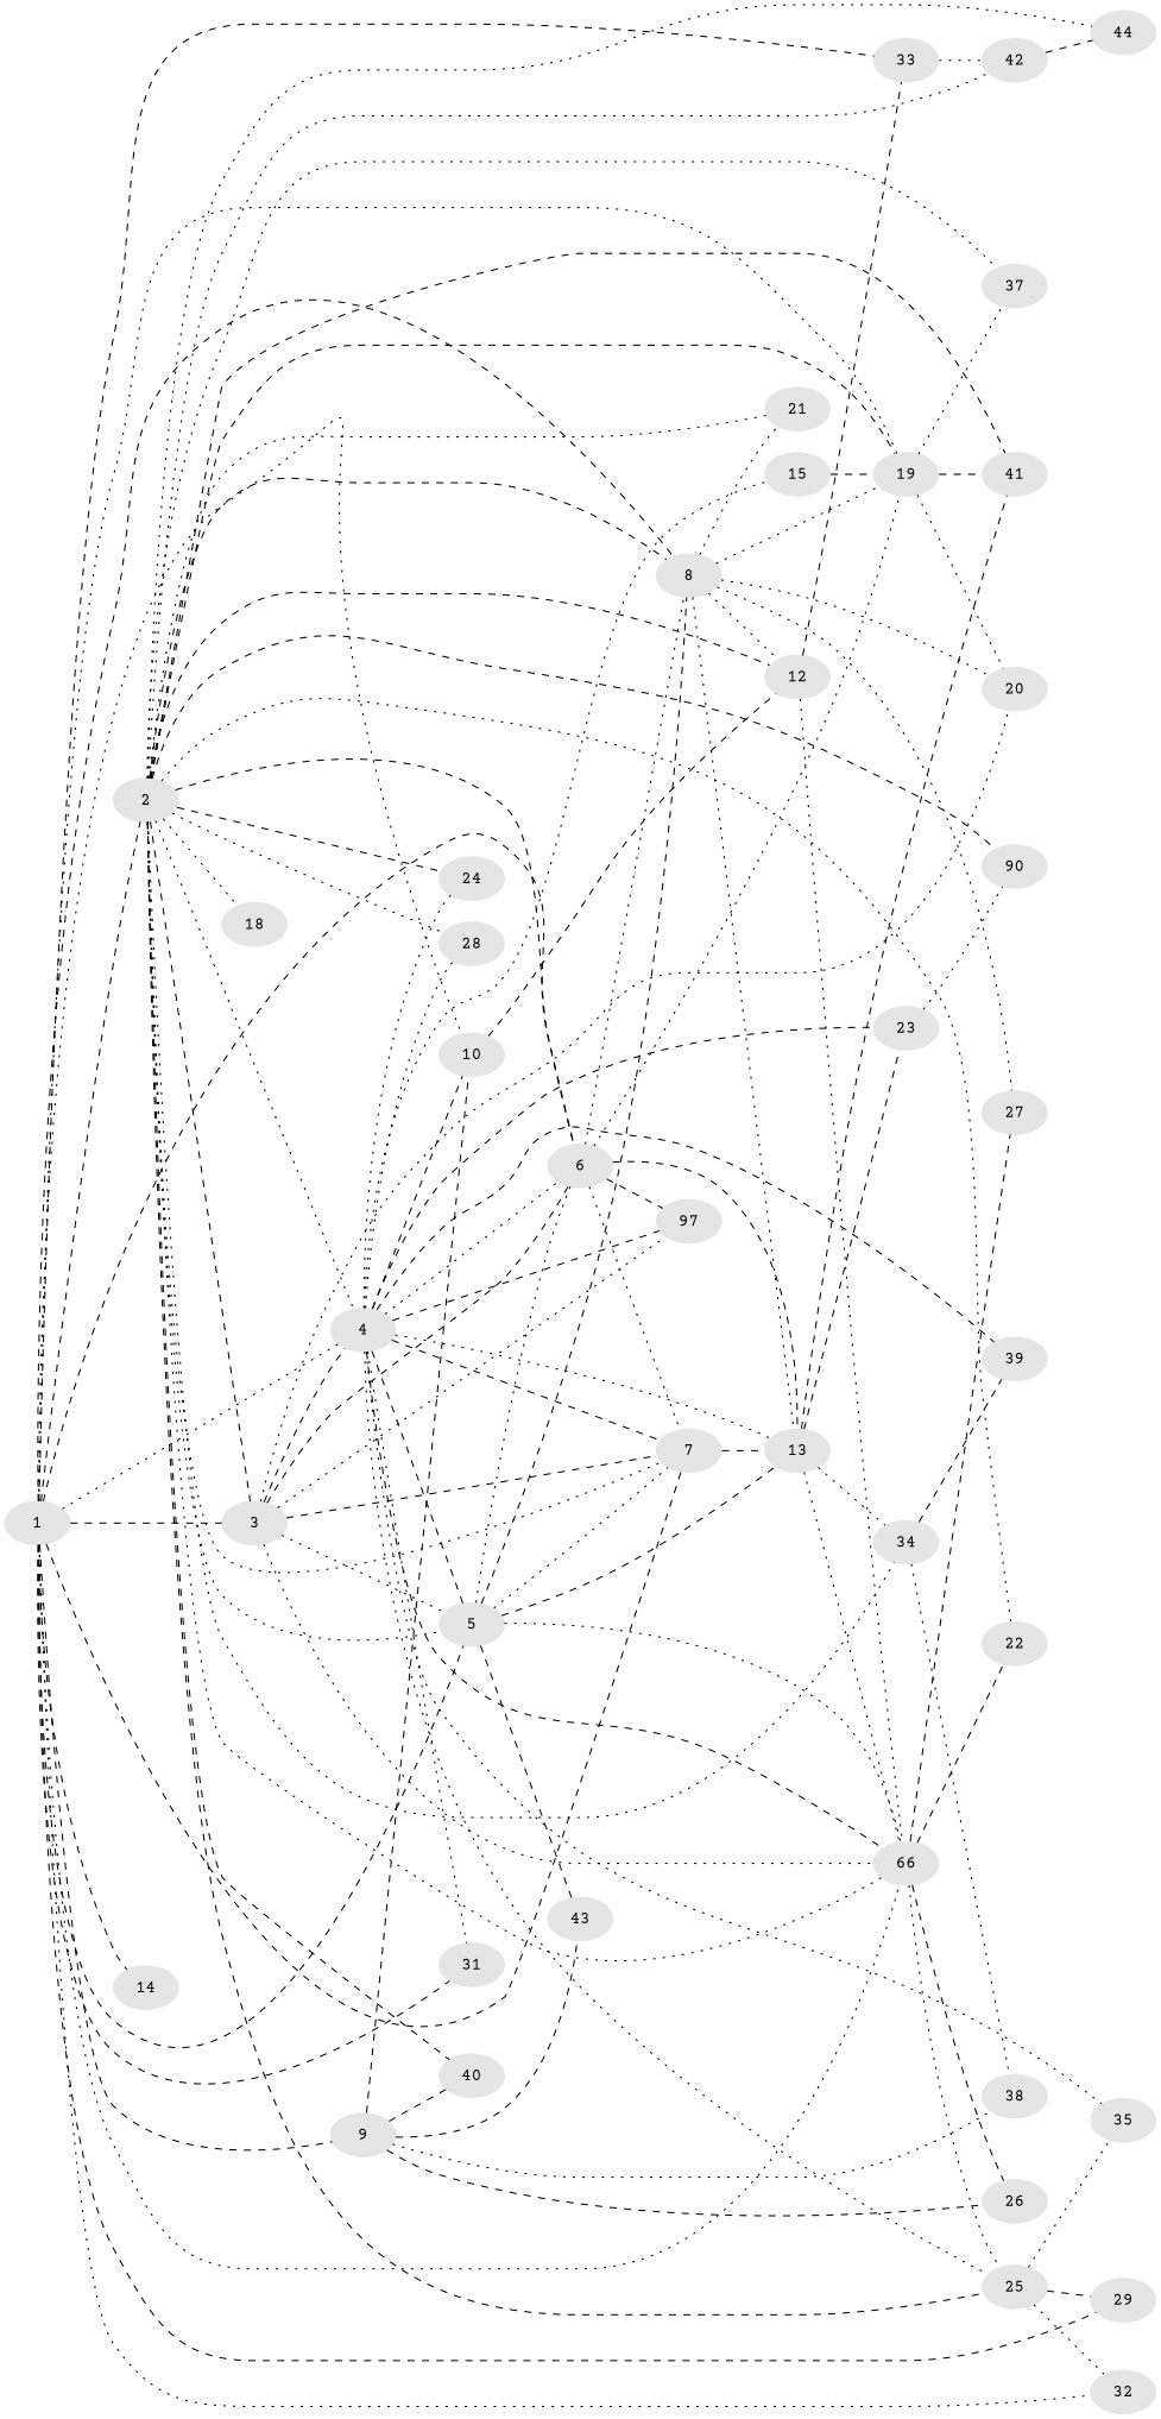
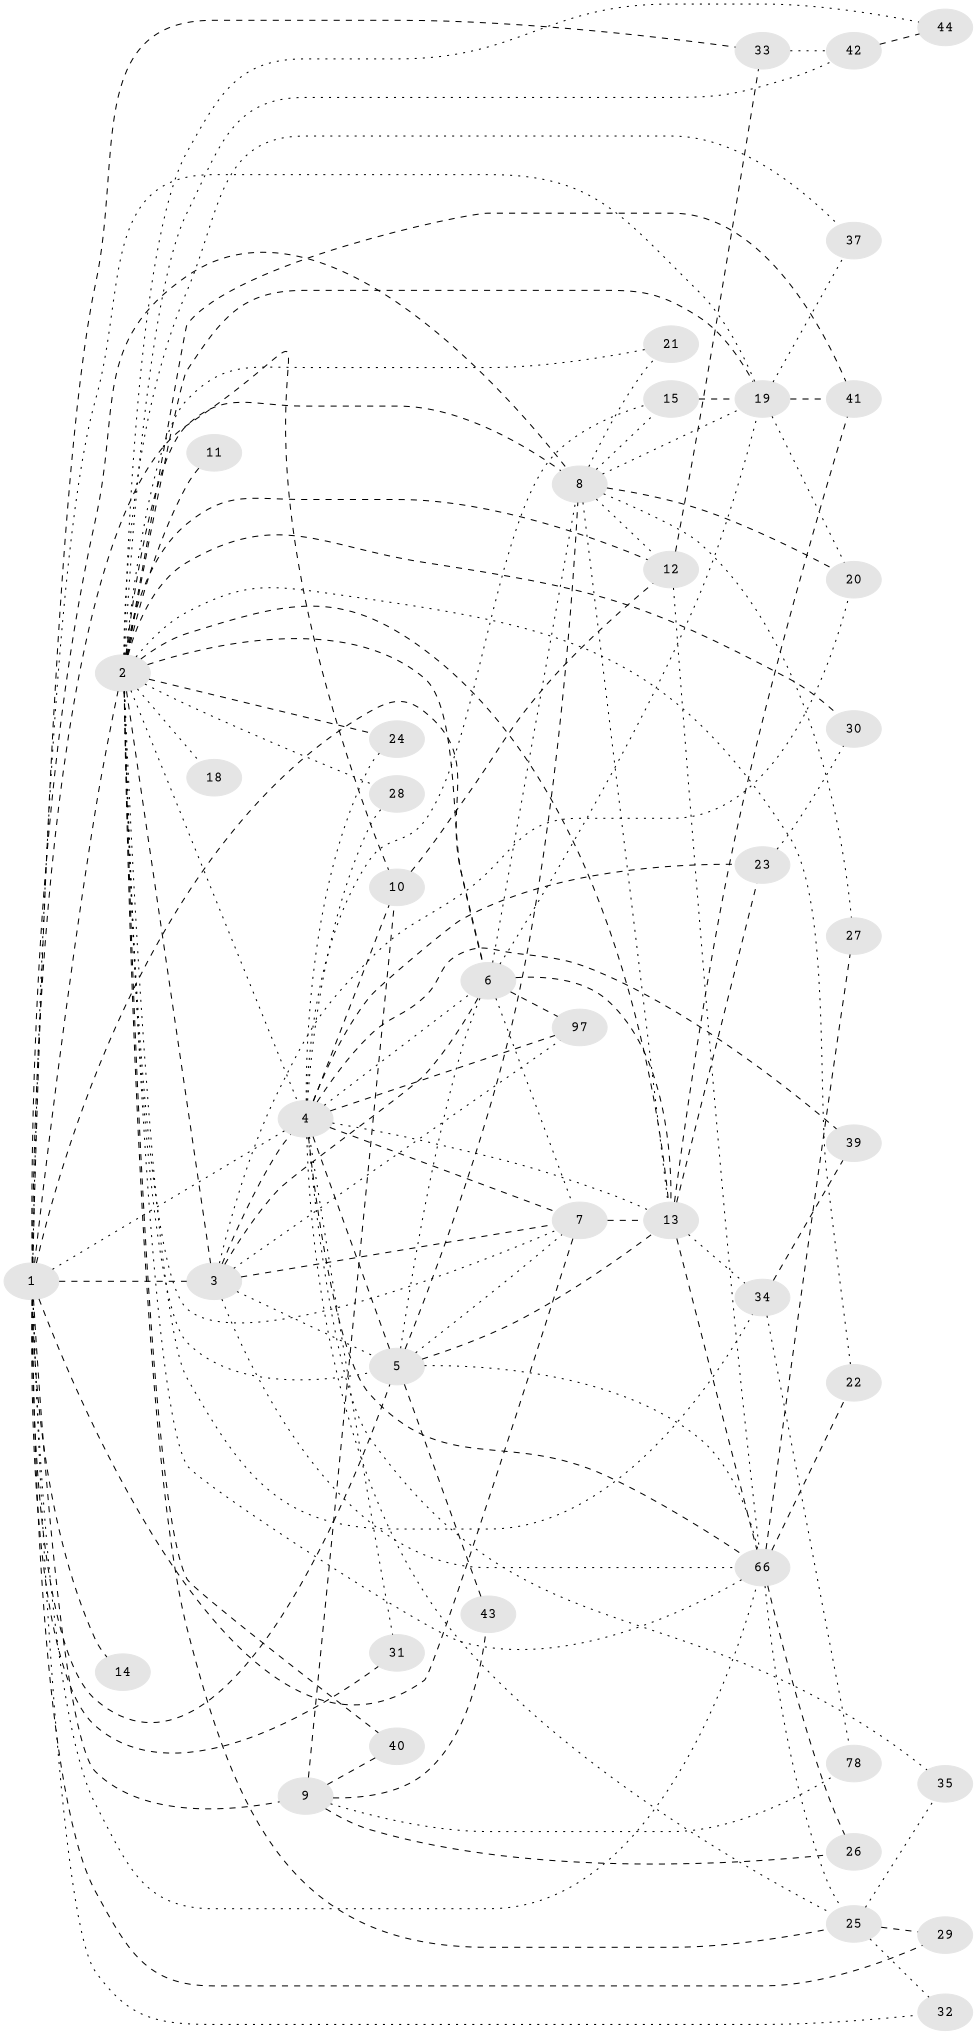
  graph {
    fontname="Courier Prime"
    rankdir=LR
    node [color=gray90 fontname="Courier Prime" style=filled]
    edge [fontname="Courier Prime" style=dashed weight=1.0]
    1
    2
    3
    4
    5
    6
    7
    8
    9
    10
    14
    n12 [label=66]
    19
    29
    31
    32
    33
+   11
    12
    13
    18
    21
    22
    24
    25
    28
-   30 [label=90]
+   30
    34
    37
    40
    41
    42
    44
    n34 [label=97]
    20
    15
    23
    35
    39
    43
    27
    26
-   38
+   38 [label=78]
    1 -- 2 [weight=2.0]
    1 -- 3 [weight=4.0]
    1 -- 4 [style=dotted weight=2.0]
    1 -- 5 [weight=4.0]
    1 -- 6 [weight=2.0]
    1 -- 7 [weight=2.0]
    1 -- 8 [weight=2.0]
    1 -- 9 [weight=2.0]
-   1 -- 10 [style=dotted weight=2.0]
+   1 -- 10 [weight=2.0]
    1 -- 14 [weight=2.0]
    1 -- n12 [style=dotted weight=2.0]
    1 -- 19 [style=dotted]
    1 -- 29
    1 -- 31
    1 -- 32 [style=dotted]
    1 -- 33
    2 -- 3 [weight=3.0]
    2 -- 4 [style=dotted]
    2 -- 5 [style=dotted weight=2.0]
    2 -- 6
    2 -- 7 [style=dotted]
    2 -- 8 [weight=2.0]
    2 -- n12 [style=dotted weight=3.0]
    2 -- 19
+   2 -- 11
    2 -- 12 [weight=2.0]
+   2 -- 13 [weight=4.0]
    2 -- 18 [style=dotted]
    2 -- 21 [style=dotted]
    2 -- 22 [style=dotted]
    2 -- 24
    2 -- 25
    2 -- 28 [style=dotted]
    2 -- 30
    2 -- 34 [style=dotted]
    2 -- 37 [style=dotted]
    2 -- 40
    2 -- 41
    2 -- 42 [style=dotted]
    2 -- 44 [style=dotted]
    3 -- 4 [weight=3.0]
    3 -- 5 [style=dotted weight=4.0]
    3 -- 6 [weight=2.0]
    3 -- 7 [weight=2.0]
    3 -- n12 [style=dotted weight=9.0]
    3 -- n34 [style=dotted]
    3 -- 20 [style=dotted weight=2.0]
    4 -- 5 [weight=2.0]
    4 -- 6 [style=dotted weight=2.0]
    4 -- 7
    4 -- 10
    4 -- n12
    4 -- 31 [style=dotted]
    4 -- 13 [style=dotted]
    4 -- 24 [style=dotted]
    4 -- 25 [style=dotted]
    4 -- 28 [style=dotted]
    4 -- n34
    4 -- 15 [style=dotted]
    4 -- 23
    4 -- 35 [style=dotted]
    4 -- 39
    5 -- 6 [style=dotted weight=2.0]
    5 -- 7 [style=dotted weight=3.0]
    5 -- 8 [weight=5.0]
    5 -- n12 [style=dotted]
    5 -- 13 [weight=2.0]
    5 -- 43
    6 -- 7 [style=dotted]
    6 -- 8 [style=dotted]
    6 -- 19 [style=dotted]
    6 -- 13
    6 -- n34
    7 -- 13 [weight=12.0]
    8 -- 19 [style=dotted]
    8 -- 12 [style=dotted]
    8 -- 13 [style=dotted weight=2.0]
    8 -- 21 [style=dotted]
-   8 -- 20 [style=dotted]
+   8 -- 20
+   8 -- 15 [style=dotted]
    8 -- 27 [style=dotted]
    9 -- 10
    9 -- 40
    9 -- 43
    9 -- 26
    9 -- 38 [style=dotted]
    10 -- 12
    n12 -- 22
    n12 -- 25 [style=dotted]
    n12 -- 27
    n12 -- 26
    19 -- 37 [style=dotted]
    19 -- 41
    19 -- 20 [style=dotted]
    33 -- 42 [style=dotted]
    12 -- n12 [style=dotted]
    12 -- 33
-   13 -- n12 [style=dotted weight=2.0]
+   13 -- n12 [weight=2.0]
    13 -- 34 [style=dotted]
    13 -- 41
    13 -- 23
    25 -- 29
    25 -- 32 [style=dotted]
    25 -- 35 [style=dotted]
    34 -- 39
    34 -- 38 [style=dotted]
    42 -- 44
    15 -- 19
    23 -- 30 [style=dotted]
  }
